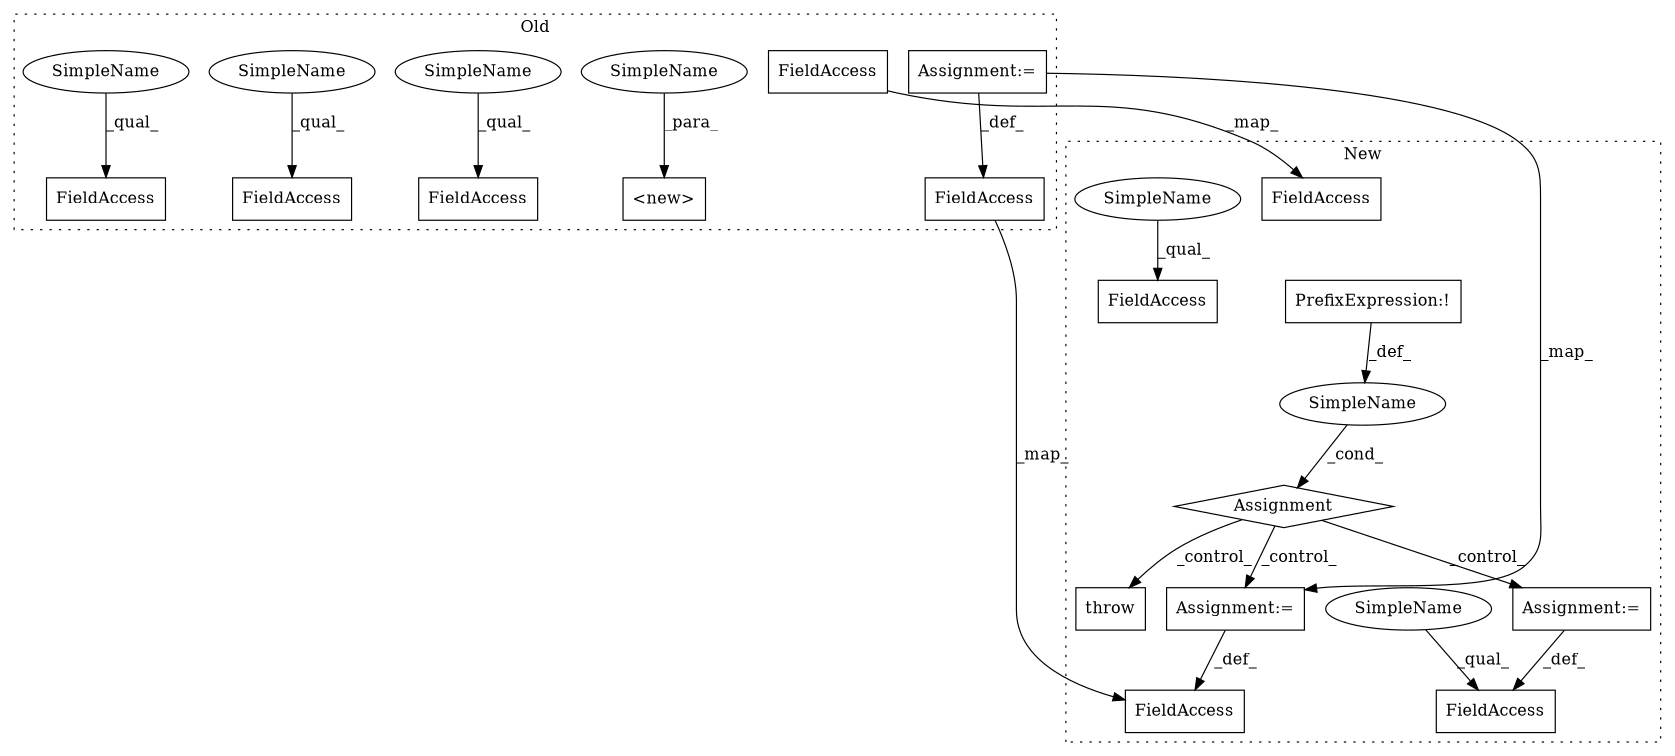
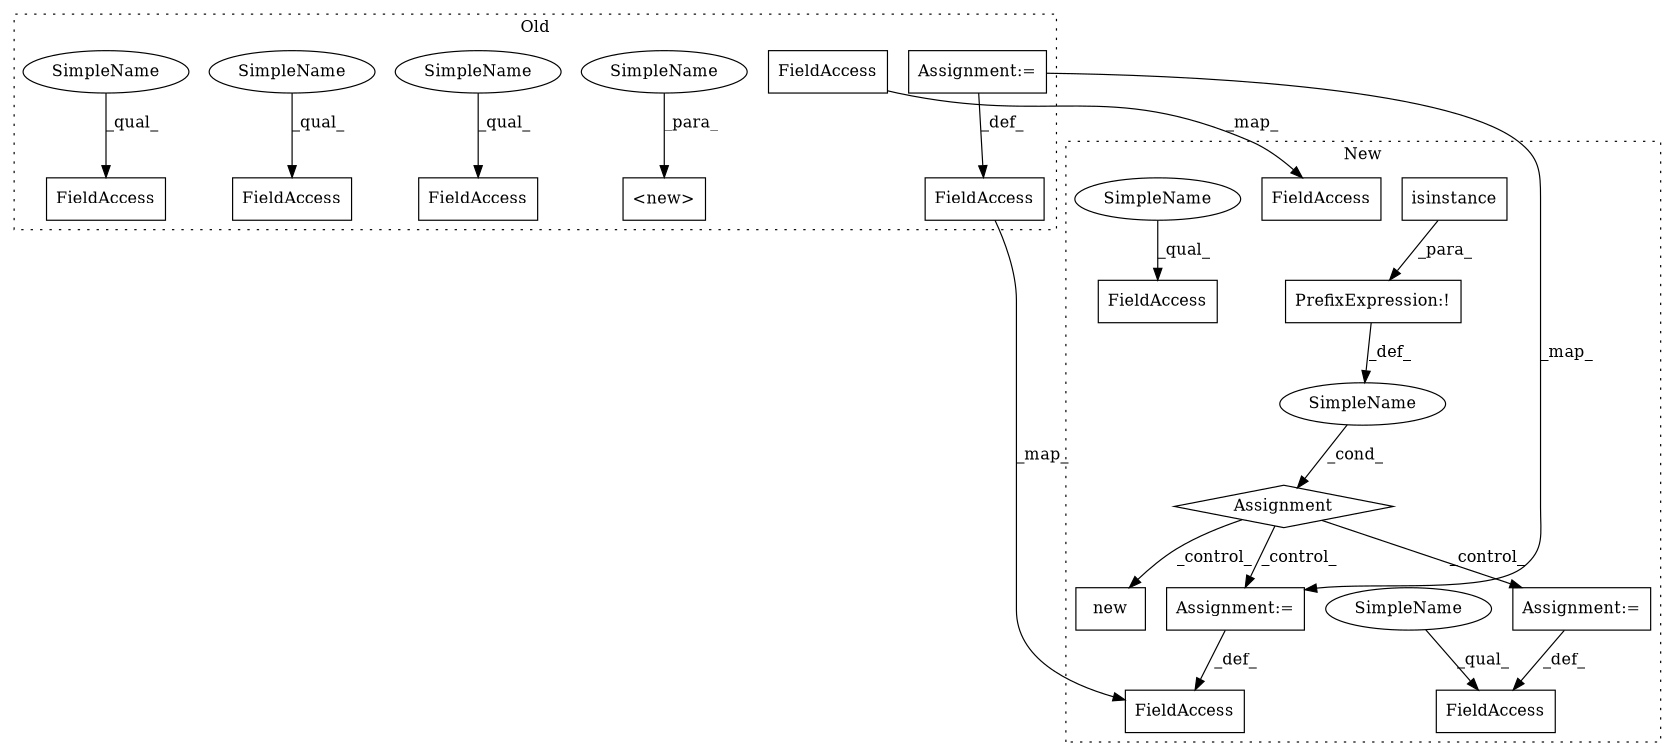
  digraph {
    node [a=22 l=4 s=1435 shape=box]
    n1 [a=46 l="6,2" label="<new>" s="1104,1123"]
    n2 [l=15 label=FieldAccess s=1537]
    n3 [l=9 label=FieldAccess]
    n4 [l=9 label=FieldAccess s=1246]
    n5 [l=16 label=FieldAccess s=1363]
    n6 [l=13 label=FieldAccess s=1336]
    n7 [a=7 l=1 label="Assignment:=" s=1349]
    n8 [a=42 label=SimpleName s=1119 shape=ellipse]
    n9 [a=42 label=SimpleName s=1363 shape=ellipse]
    n10 [a=42 label=SimpleName s=1246 shape=ellipse]
    n11 [a=42 label=SimpleName shape=ellipse]
+   n12 [a=32 l="11,1" label=isinstance s="3213,3244"]
    n13 [a=25 l="4,2" label=Assignment s="3208,3245" shape=diamond]
    n14 [a=7 l=1 label="Assignment:=" s=3531]
    n15 [a=42 label=SimpleName shape=ellipse l="" s=""]
    n16 [l=23 label=FieldAccess s=3508]
    n17 [a=38 l=1 label="PrefixExpression:!" s=3212]
-   n18 [a=53 l=6 label=throw s=3255]
+   n18 [a=53 l=6 label=new s=3255]
    n19 [l=15 label=FieldAccess s=3456]
    n20 [l=18 label=FieldAccess s=3165]
    n21 [l=14 label=FieldAccess s=3348]
    n22 [a=7 l=1 label="Assignment:=" s=3362]
    n23 [a=42 label=SimpleName s=3165 shape=ellipse]
    n24 [a=42 label=SimpleName s=3508 shape=ellipse]
    subgraph cluster_1 {
      label=Old
      style=dotted
      n1
      n2
      n3
      n4
      n5
      n6
      n7
      n8
      n9
      n10
      n11
    }
    subgraph cluster_2 {
      label=New
      style=dotted
+     n12
      n13
      n14
      n15
      n16
      n17
      n18
      n19
      n20
      n21
      n22
      n23
      n24
    }
    n2 -> n19 [label=_map_]
    n6 -> n21 [label=_map_]
    n7 -> n6 [label=_def_]
    n7 -> n22 [label=_map_]
    n8 -> n1 [label=_para_]
    n9 -> n5 [label=_qual_]
    n10 -> n4 [label=_qual_]
    n11 -> n3 [label=_qual_]
+   n12 -> n17 [label=_para_]
    n13 -> n14 [label=_control_]
    n13 -> n18 [label=_control_]
    n13 -> n22 [label=_control_]
    n14 -> n16 [label=_def_]
    n15 -> n13 [label=_cond_]
    n17 -> n15 [label=_def_]
    n22 -> n21 [label=_def_]
    n23 -> n20 [label=_qual_]
    n24 -> n16 [label=_qual_]
  }
